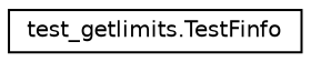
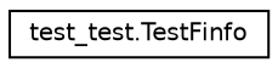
  digraph {
    rankdir=LR
-   n1 [color=black fillcolor=white fontname=Helvetica fontsize=10 height=0.2 label="test_getlimits.TestFinfo" shape=record style=filled width=0.4]
+   n1 [color=black fillcolor=white fontname=Helvetica fontsize=10 height=0.2 label="test_test.TestFinfo" shape=record style=filled width=0.4]
  }
